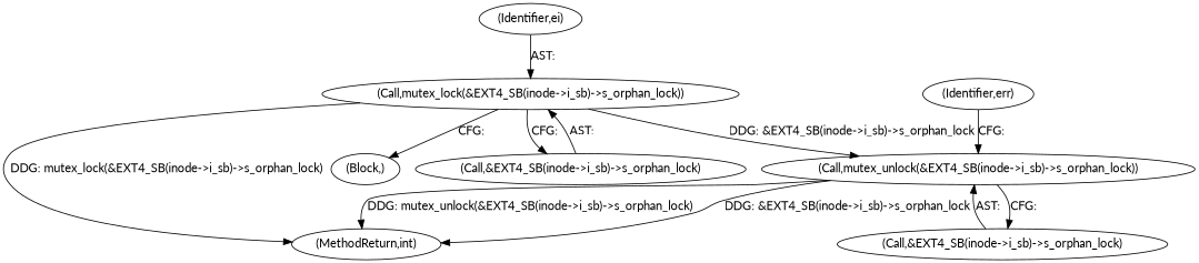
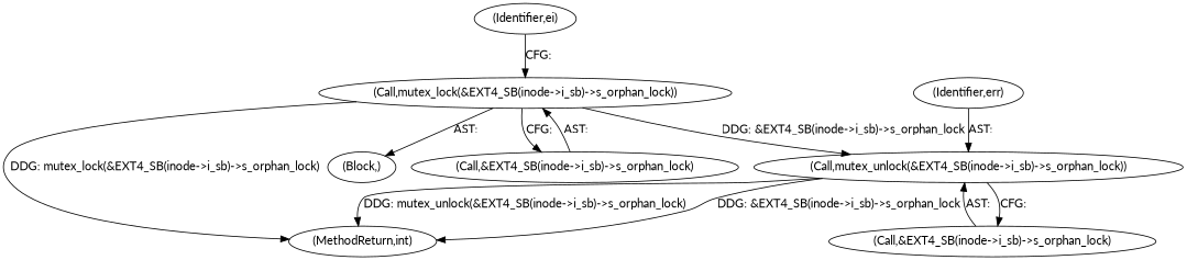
  digraph {
    fontname=Lato
    node [fontname=Lato]
    edge [fontname=Lato]
    n1 [label="(Call,mutex_unlock(&EXT4_SB(inode->i_sb)->s_orphan_lock))"]
    n2 [label="(Call,&EXT4_SB(inode->i_sb)->s_orphan_lock)"]
    n3 [label="(MethodReturn,int)"]
    n4 [label="(Block,)"]
    n5 [label="(Call,mutex_lock(&EXT4_SB(inode->i_sb)->s_orphan_lock))"]
    n6 [label="(Call,&EXT4_SB(inode->i_sb)->s_orphan_lock)"]
    n7 [label="(Identifier,ei)"]
    n8 [label="(Identifier,err)"]
    n1 -> n2 [label="CFG: "]
    n1 -> n3 [label="DDG: mutex_unlock(&EXT4_SB(inode->i_sb)->s_orphan_lock)"]
    n1 -> n3 [label="DDG: &EXT4_SB(inode->i_sb)->s_orphan_lock"]
    n2 -> n1 [label="AST: "]
    n5 -> n1 [label="DDG: &EXT4_SB(inode->i_sb)->s_orphan_lock"]
    n5 -> n3 [label="DDG: mutex_lock(&EXT4_SB(inode->i_sb)->s_orphan_lock)"]
-   n5 -> n4 [label="CFG: "]
+   n5 -> n4 [label="AST: "]
    n5 -> n6 [label="CFG: "]
    n6 -> n5 [label="AST: "]
-   n7 -> n5 [label="AST: "]
-   n8 -> n1 [label="CFG: "]
+   n7 -> n5 [label="CFG: "]
+   n8 -> n1 [label="AST: "]
  }
